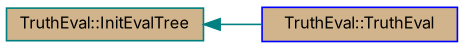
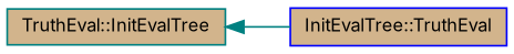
  digraph {
    rankdir=LR
    fontname=Inter
    node [fillcolor=tan fontname=Inter fontsize=10 shape=record style=filled]
    n1 [color=teal fontcolor=black height=0.2 label="TruthEval::InitEvalTree" width=0.4]
-   n2 [color=blue height=0.2 label="TruthEval::TruthEval" width=0.4]
+   n2 [color=blue height=0.2 label="InitEvalTree::TruthEval" width=0.4]
    n1 -> n2 [color=teal dir=back fontname=Inter fontsize=10 labelfontname=FreeSans labelfontsize=10 style=solid]
  }
